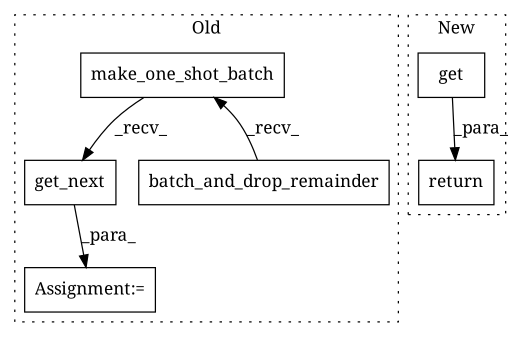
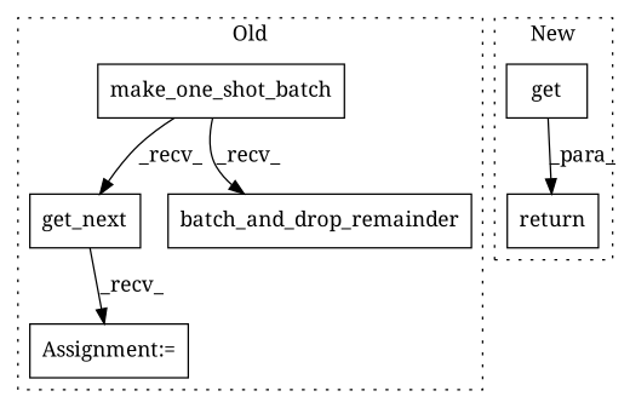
  digraph {
    fontname="Noto Serif"
    node [a=32 fontname="Noto Serif" shape=box]
    edge [fontname="Noto Serif"]
    n1 [l=24 label=make_one_shot_batch s=4066]
    n2 [a=7 l=2 label="Assignment:=" s=4061]
    n3 [l=10 label=get_next s=4091]
    n4 [l="25,1" label=batch_and_drop_remainder s="3988,4023"]
    n5 [l="6,1" label=get s="3934,3955"]
    n6 [a=41 l=7 label=return s=3962]
    subgraph cluster_1 {
      label=Old
      style=dotted
      n1
      n2
      n3
      n4
    }
    subgraph cluster_2 {
      label=New
      style=dotted
      n5
      n6
    }
    n1 -> n3 [label=_recv_]
-   n3 -> n2 [label=_para_]
-   n4 -> n1 [label=_recv_]
+   n3 -> n2 [label=_recv_]
+   n1 -> n4 [label=_recv_]
    n5 -> n6 [label=_para_]
  }
